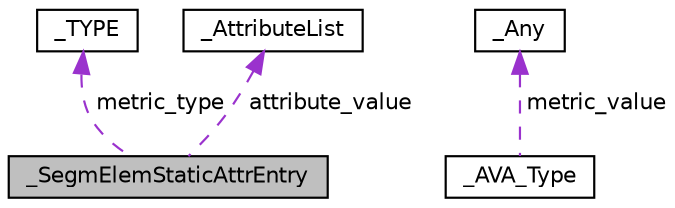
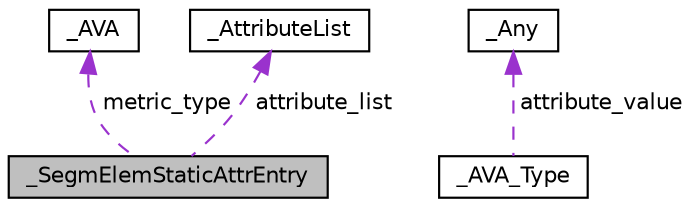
  digraph {
    node [color=black fillcolor=white fontname=Helvetica fontsize=10 shape=record style=filled]
    edge [color=darkorchid3 dir=back fontname=Helvetica fontsize=10 labelfontname=Helvetica labelfontsize=10 style=dashed]
    n1 [fillcolor=grey75 fontcolor=black height=0.2 label=_SegmElemStaticAttrEntry width=0.4]
-   n2 [height=0.2 label=_TYPE width=0.4]
+   n2 [height=0.2 label=_AVA width=0.4]
    n3 [height=0.2 label=_AttributeList width=0.4]
    n4 [height=0.2 label=_AVA_Type width=0.4]
    n5 [height=0.2 label=_Any width=0.4]
    n2 -> n1 [label=" metric_type"]
-   n3 -> n1 [label=" attribute_value"]
-   n5 -> n4 [label=" metric_value"]
+   n3 -> n1 [label=" attribute_list"]
+   n5 -> n4 [label=" attribute_value"]
  }
